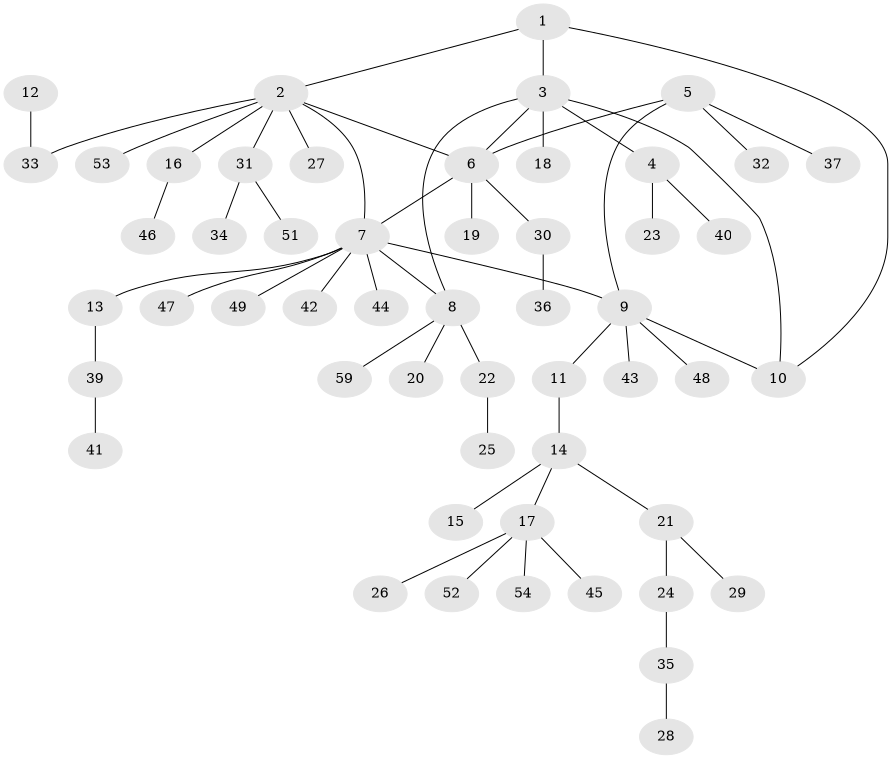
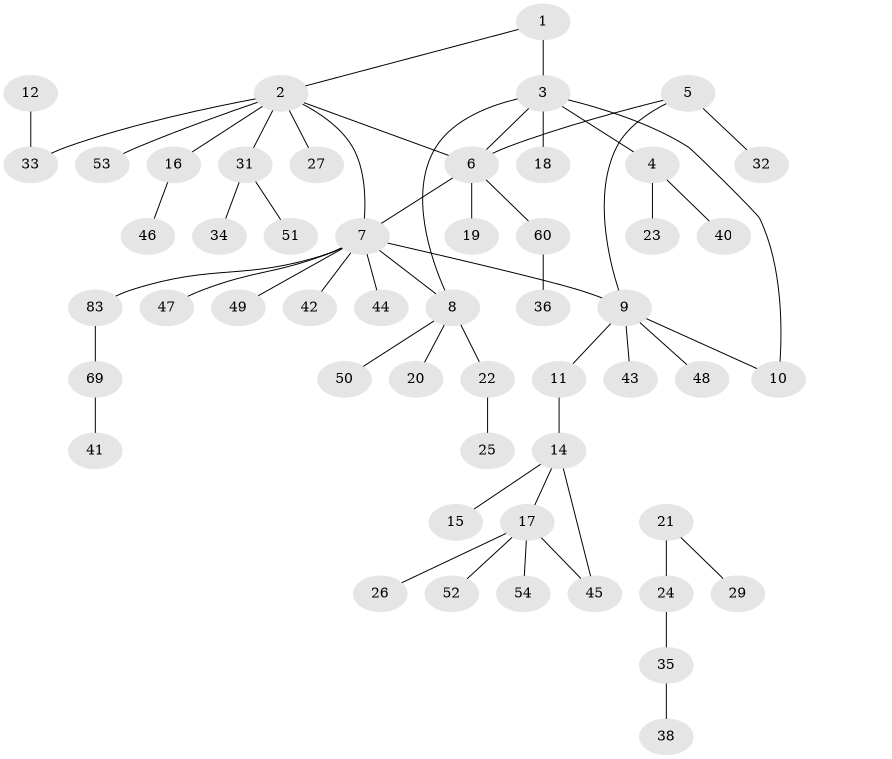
  graph {
    fontname="DejaVu Serif"
    node [color=gray90 fontname="DejaVu Serif" style=filled]
    edge [fontname="DejaVu Serif"]
    1
    2
    3
    10
    6
    7
    16
    27
    31
    53
    33
    4
    8
    18
    19
-   30
+   30 [label=60]
    9
-   13
+   13 [label=83]
    42
    44
    47
    49
    12
    46
    34
    51
    23
    40
    20
    22
-   50 [label=59]
+   50
    5
    32
-   37
    11
    43
    48
    36
-   39
+   39 [label=69]
    25
    14
    15
    17
    21
    41
    26
    45
    52
    54
    24
    29
    35
-   38 [label=28]
+   38
    1 -- 2
    1 -- 3
-   1 -- 10
    2 -- 6
    2 -- 7
    2 -- 16
    2 -- 27
    2 -- 31
    2 -- 53
    2 -- 33
    3 -- 10
    3 -- 6
    3 -- 4
    3 -- 8
    3 -- 18
    6 -- 7
    6 -- 19
    6 -- 30
    7 -- 8
    7 -- 9
    7 -- 13
    7 -- 42
    7 -- 44
    7 -- 47
    7 -- 49
    16 -- 46
    31 -- 34
    31 -- 51
    4 -- 23
    4 -- 40
    8 -- 20
    8 -- 22
    8 -- 50
    30 -- 36
    9 -- 10
    9 -- 11
    9 -- 43
    9 -- 48
    13 -- 39
    12 -- 33
    22 -- 25
    5 -- 6
    5 -- 9
    5 -- 32
-   5 -- 37
    11 -- 14
    39 -- 41
    14 -- 15
    14 -- 17
-   14 -- 21
+   14 -- 45
    17 -- 26
    17 -- 45
    17 -- 52
    17 -- 54
    21 -- 24
    21 -- 29
    24 -- 35
    35 -- 38
  }
